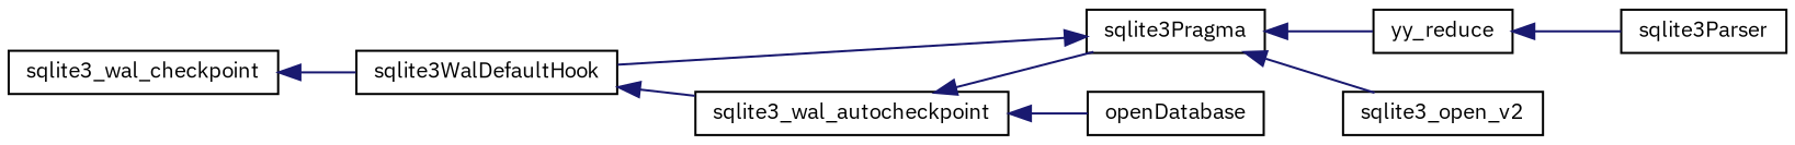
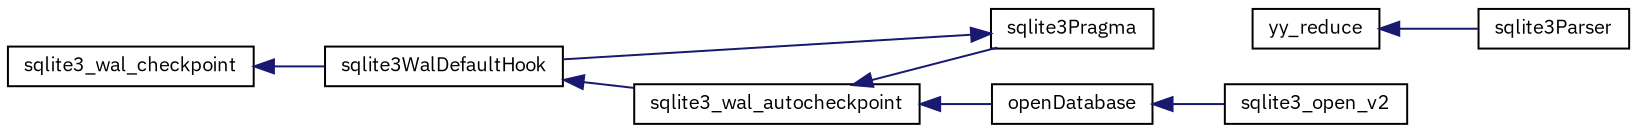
  digraph {
    fontname="IBM Plex Sans"
    rankdir=LR
    node [color=black fillcolor=white fontname="IBM Plex Sans" fontsize=10 shape=record style=filled]
    edge [color=midnightblue dir=back fontname="IBM Plex Sans" fontsize=10 labelfontname=FreeSans labelfontsize=10 style=solid]
    n1 [height=0.2 label=sqlite3_wal_checkpoint width=0.4]
    n2 [height=0.2 label=sqlite3WalDefaultHook width=0.4]
    n3 [height=0.2 label=sqlite3_wal_autocheckpoint width=0.4]
    n4 [height=0.2 label=sqlite3Pragma width=0.4]
    n5 [height=0.2 label=yy_reduce width=0.4]
    n6 [height=0.2 label=openDatabase width=0.4]
    n7 [height=0.2 label=sqlite3Parser width=0.4]
    n8 [height=0.2 label=sqlite3_open_v2 width=0.4]
    n1 -> n2
    n2 -> n3
    n3 -> n4
    n3 -> n6
    n4 -> n2
-   n4 -> n5
    n5 -> n7
-   n4 -> n8
+   n6 -> n8
  }
